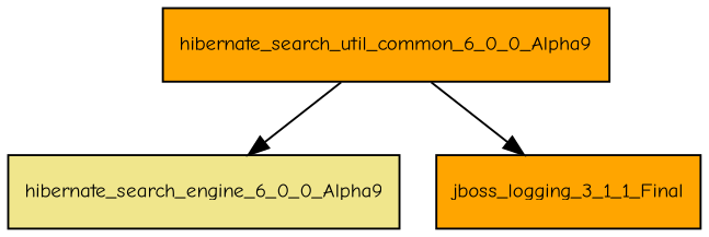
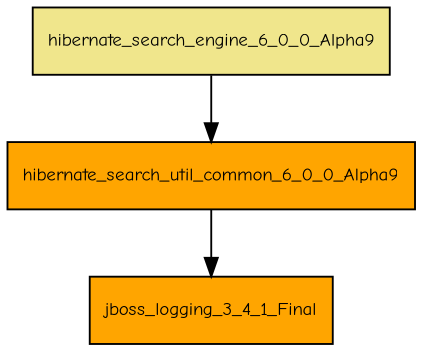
  digraph {
    fontname="Comic Neue"
    node [fillcolor=orange fontname="Comic Neue" fontsize=10.0 shape=box style=filled]
    edge [fontname="Comic Neue"]
    hibernate_search_engine_6_0_0_Alpha9 [fillcolor=khaki]
    hibernate_search_util_common_6_0_0_Alpha9
-   jboss_logging_3_4_1_Final [label=jboss_logging_3_1_1_Final]
-   hibernate_search_util_common_6_0_0_Alpha9 -> hibernate_search_engine_6_0_0_Alpha9
+   jboss_logging_3_4_1_Final
+   hibernate_search_engine_6_0_0_Alpha9 -> hibernate_search_util_common_6_0_0_Alpha9
    hibernate_search_util_common_6_0_0_Alpha9 -> jboss_logging_3_4_1_Final
  }
